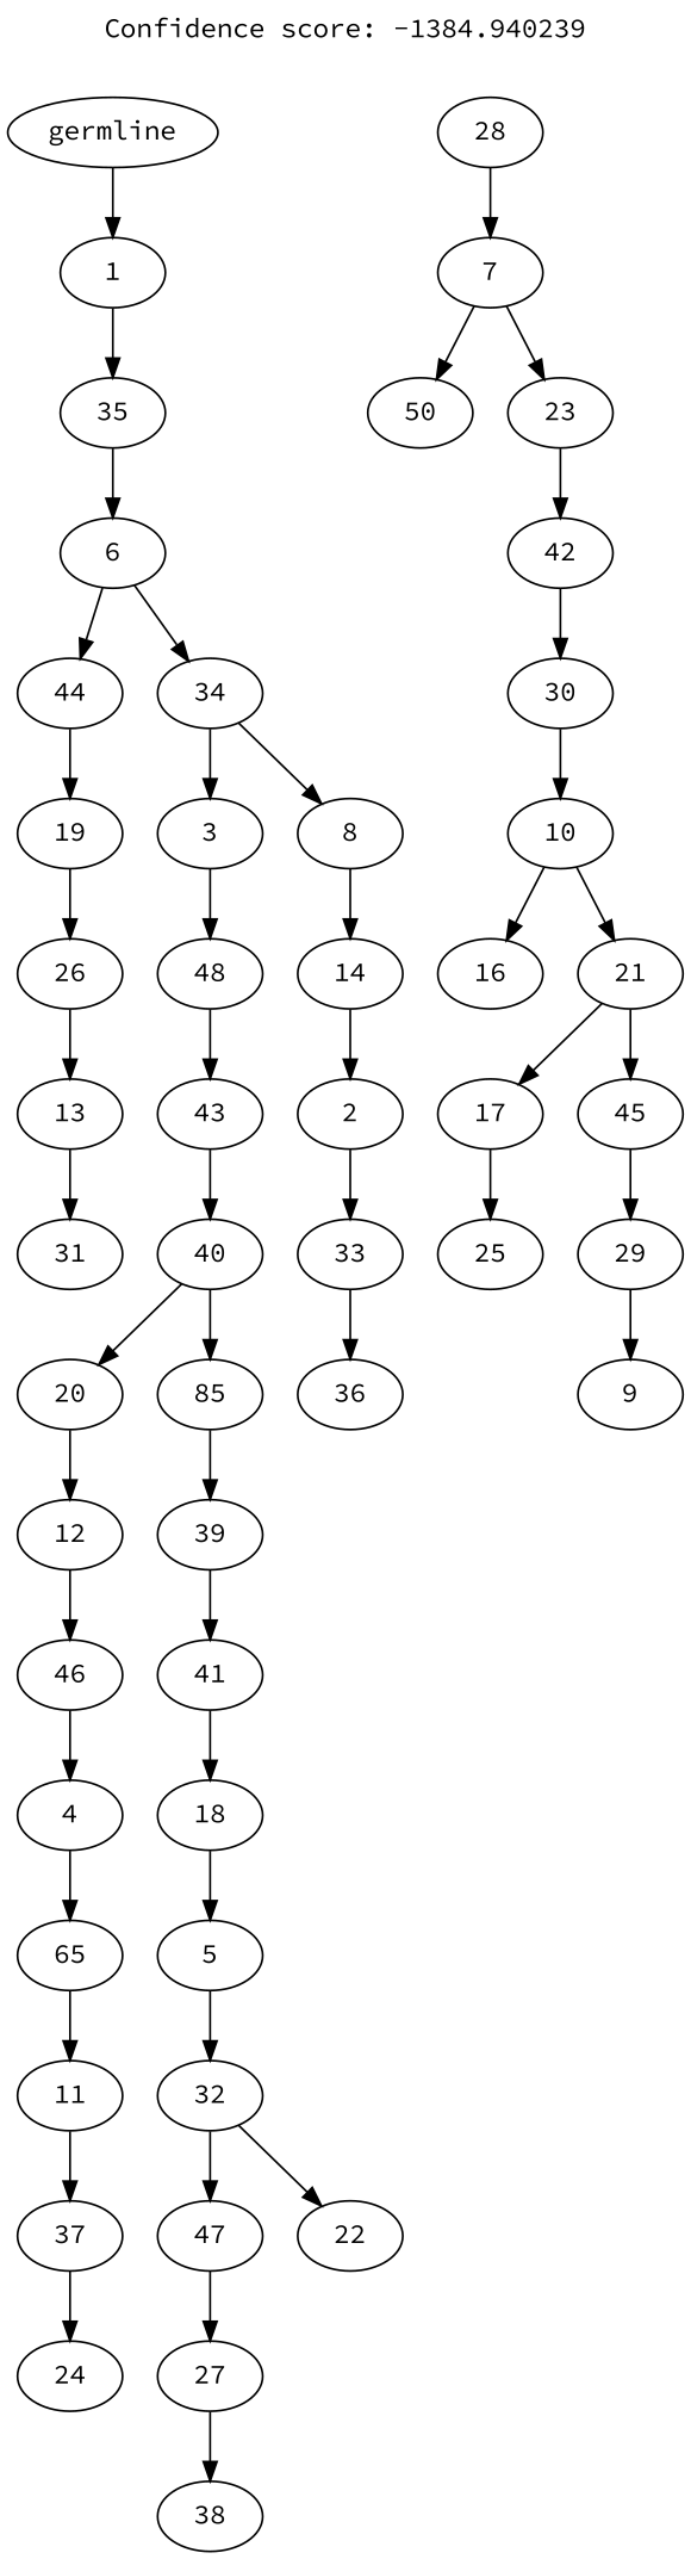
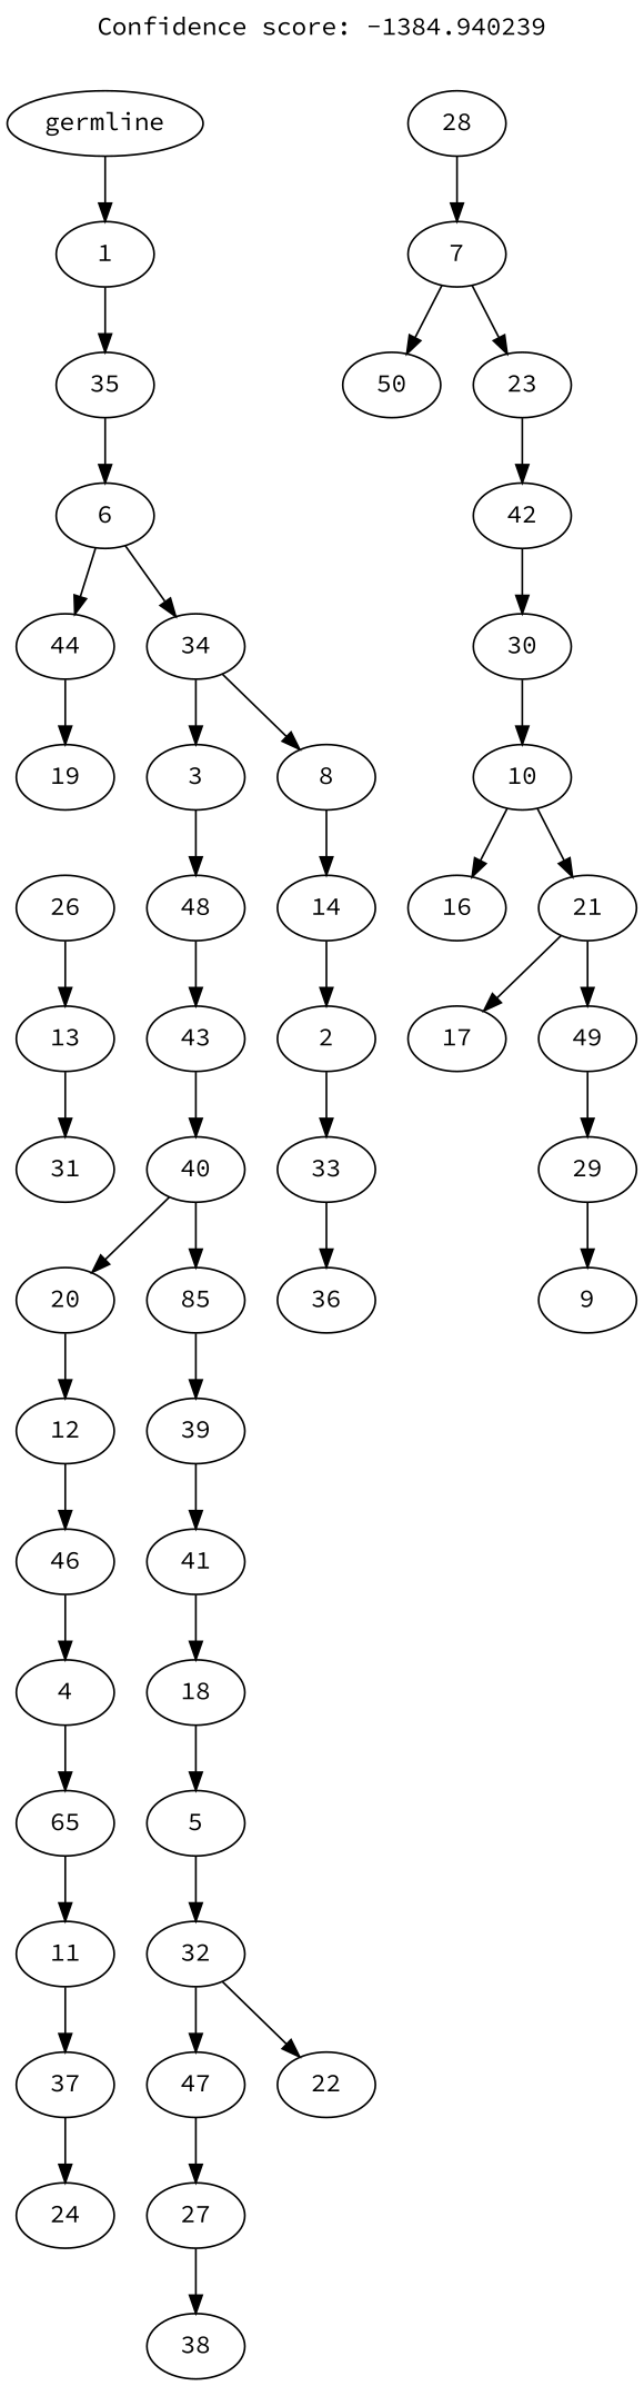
  digraph {
    fontname="Source Code Pro"
    label="Confidence score: -1384.940239"
    labelloc=t
    node [fontname="Source Code Pro"]
    edge [fontname="Source Code Pro"]
    n1 [label=37]
    n2 [label=24]
    n3 [label=11]
    n4 [label=65]
    n5 [label=4]
    n6 [label=46]
    n7 [label=12]
    n8 [label=20]
    n9 [label=31]
    n10 [label=13]
    n11 [label=26]
    n12 [label=19]
    n13 [label=44]
    n14 [label=38]
    n15 [label=50]
    n16 [label=27]
    n17 [label=47]
    n18 [label=17]
-   n19 [label=25]
    n20 [label=16]
    n21 [label=29]
    n22 [label=9]
-   n23 [label=45]
+   n23 [label=49]
    n24 [label=21]
    n25 [label=10]
    n26 [label=30]
    n27 [label=42]
    n28 [label=23]
    n29 [label=7]
    n30 [label=28]
    n31 [label=22]
    n32 [label=32]
    n33 [label=5]
    n34 [label=18]
    n35 [label=41]
    n36 [label=39]
    n37 [label=85]
    n38 [label=40]
    n39 [label=43]
    n40 [label=48]
    n41 [label=3]
    n42 [label=33]
    n43 [label=36]
    n44 [label=2]
    n45 [label=14]
    n46 [label=8]
    n47 [label=34]
    n48 [label=6]
    n49 [label=35]
    n50 [label=1]
    n51 [label=germline]
    n1 -> n2
    n3 -> n1
    n4 -> n3
    n5 -> n4
    n6 -> n5
    n7 -> n6
    n8 -> n7
    n10 -> n9
    n11 -> n10
-   n12 -> n11
    n13 -> n12
    n16 -> n14
    n17 -> n16
-   n18 -> n19
    n21 -> n22
    n23 -> n21
    n24 -> n18
    n24 -> n23
    n25 -> n20
    n25 -> n24
    n26 -> n25
    n27 -> n26
    n28 -> n27
    n29 -> n15
    n29 -> n28
    n30 -> n29
    n32 -> n17
    n32 -> n31
    n33 -> n32
    n34 -> n33
    n35 -> n34
    n36 -> n35
    n37 -> n36
    n38 -> n8
    n38 -> n37
    n39 -> n38
    n40 -> n39
    n41 -> n40
    n42 -> n43
    n44 -> n42
    n45 -> n44
    n46 -> n45
    n47 -> n41
    n47 -> n46
    n48 -> n13
    n48 -> n47
    n49 -> n48
    n50 -> n49
    n51 -> n50
  }
